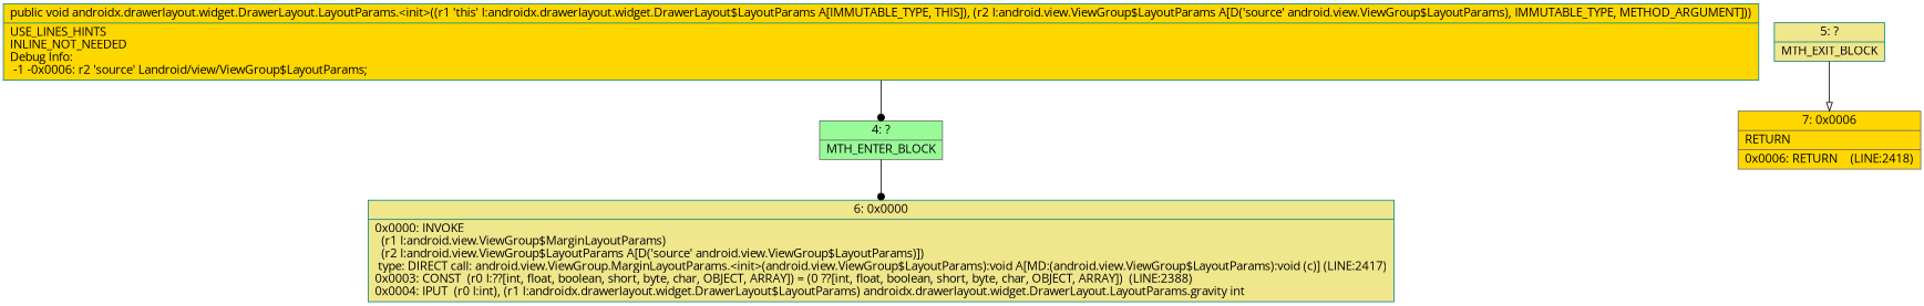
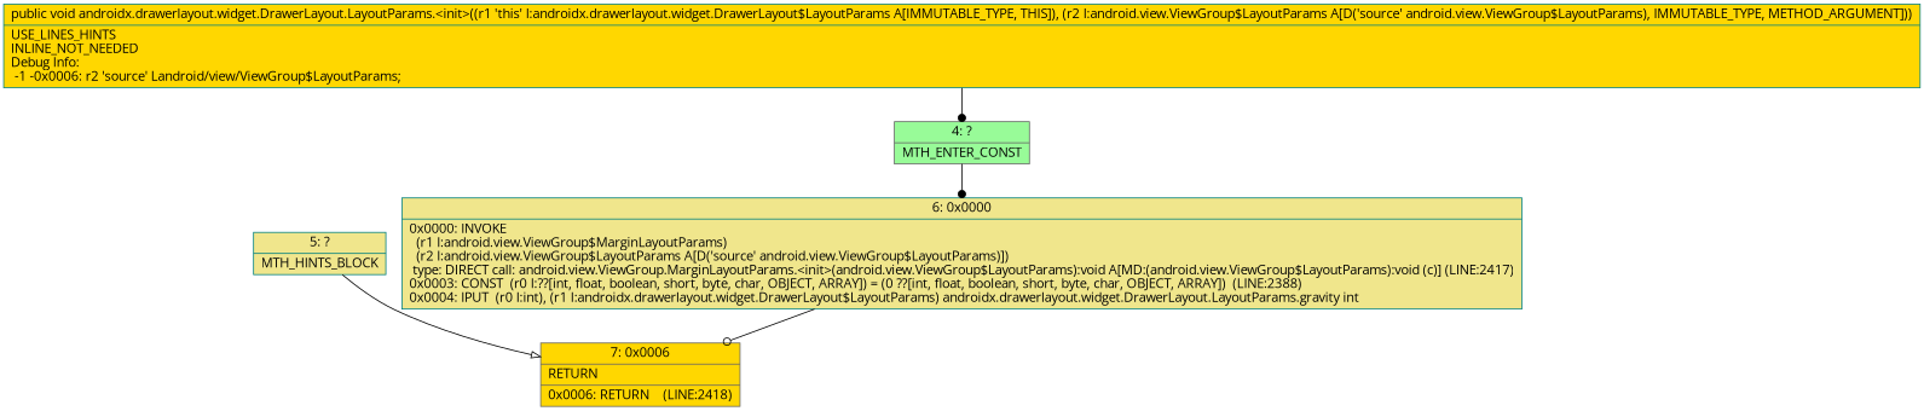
  digraph {
    fontname="Open Sans"
    node [color=teal fillcolor=khaki fontname="Open Sans" shape=record style=filled]
    edge [arrowhead=dot fontname="Open Sans"]
-   n1 [color=gray40 fillcolor=palegreen label="{4\:\ ?|MTH_ENTER_BLOCK\l}"]
+   n1 [color=gray40 fillcolor=palegreen label="{4\:\ ?|MTH_ENTER_CONST\l}"]
    n2 [label="{6\:\ 0x0000|0x0000: INVOKE  \l  (r1 I:android.view.ViewGroup$MarginLayoutParams)\l  (r2 I:android.view.ViewGroup$LayoutParams A[D('source' android.view.ViewGroup$LayoutParams)])\l type: DIRECT call: android.view.ViewGroup.MarginLayoutParams.\<init\>(android.view.ViewGroup$LayoutParams):void A[MD:(android.view.ViewGroup$LayoutParams):void (c)] (LINE:2417)\l0x0003: CONST  (r0 I:??[int, float, boolean, short, byte, char, OBJECT, ARRAY]) = (0 ??[int, float, boolean, short, byte, char, OBJECT, ARRAY])  (LINE:2388)\l0x0004: IPUT  (r0 I:int), (r1 I:androidx.drawerlayout.widget.DrawerLayout$LayoutParams) androidx.drawerlayout.widget.DrawerLayout.LayoutParams.gravity int \l}"]
    n3 [color=gray40 fillcolor=gold label="{7\:\ 0x0006|RETURN\l|0x0006: RETURN    (LINE:2418)\l}"]
-   n4 [label="{5\:\ ?|MTH_EXIT_BLOCK\l}"]
+   n4 [label="{5\:\ ?|MTH_HINTS_BLOCK\l}"]
    n5 [fillcolor=gold label="{public void androidx.drawerlayout.widget.DrawerLayout.LayoutParams.\<init\>((r1 'this' I:androidx.drawerlayout.widget.DrawerLayout$LayoutParams A[IMMUTABLE_TYPE, THIS]), (r2 I:android.view.ViewGroup$LayoutParams A[D('source' android.view.ViewGroup$LayoutParams), IMMUTABLE_TYPE, METHOD_ARGUMENT]))  | USE_LINES_HINTS\lINLINE_NOT_NEEDED\lDebug Info:\l  \-1 \-0x0006: r2 'source' Landroid\/view\/ViewGroup$LayoutParams;\l}"]
    n1 -> n2
+   n2 -> n3 [arrowhead=odot]
    n4 -> n3 [arrowhead=onormal]
    n5 -> n1
  }
